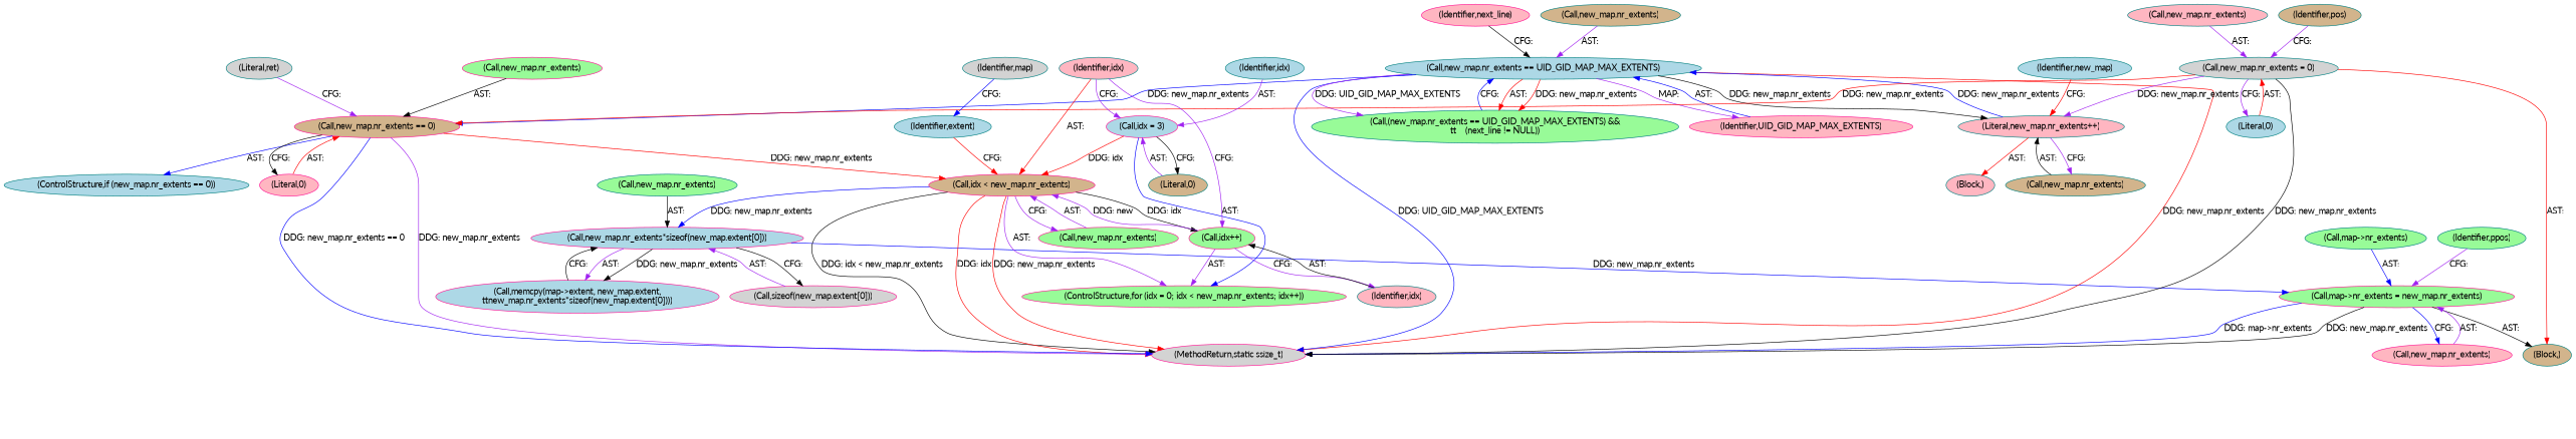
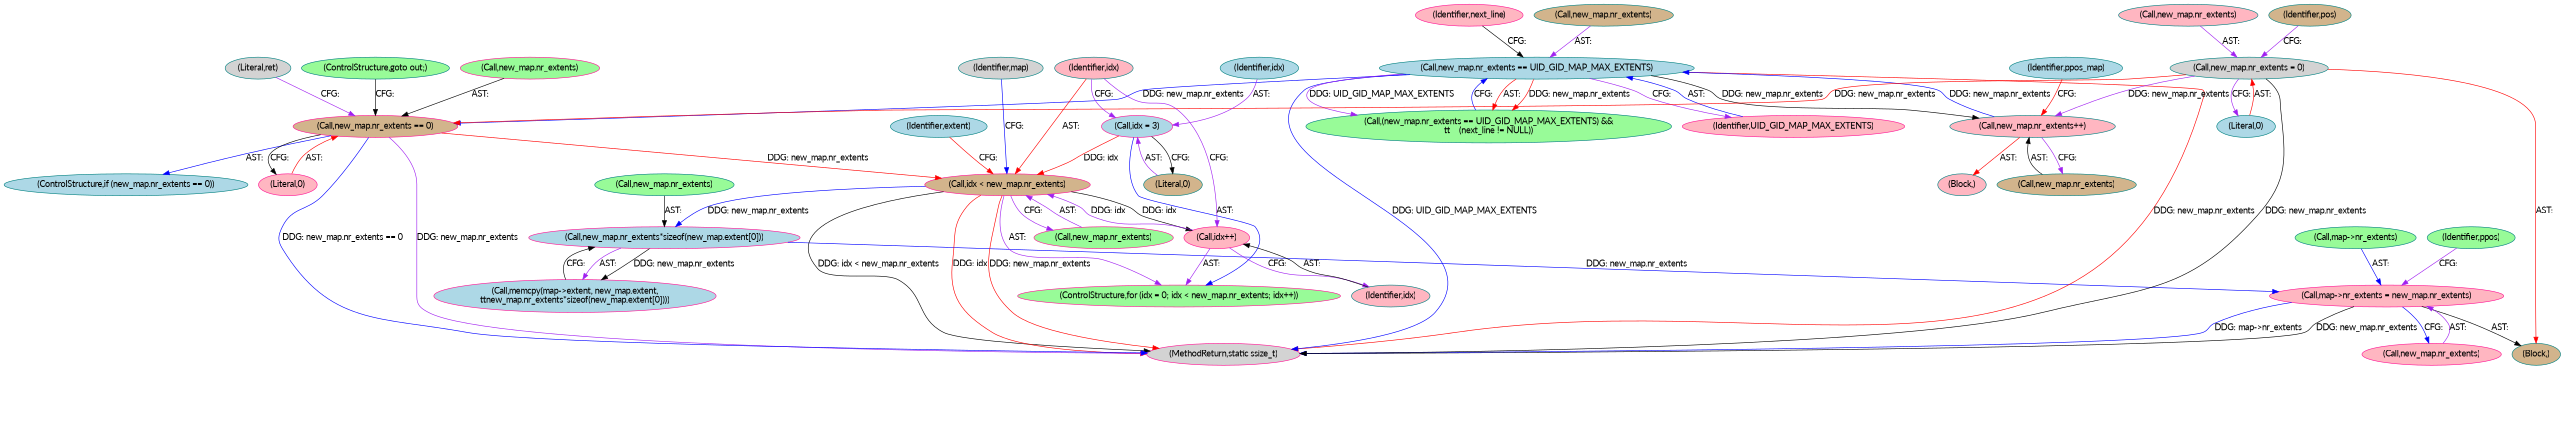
  digraph {
    fontname=Lato
    node [color=teal fillcolor=lightpink fontname=Lato style=filled]
    edge [color=purple fontname=Lato]
-   n1 [color=deeppink fillcolor=palegreen label="(Call,map->nr_extents = new_map.nr_extents)"]
+   n1 [color=deeppink label="(Call,map->nr_extents = new_map.nr_extents)"]
    n2 [color=deeppink fillcolor=lightgrey label="(MethodReturn,static ssize_t)"]
    n3 [color=deeppink label="(Call,new_map.nr_extents)"]
    n4 [fillcolor=tan label="(Block,)"]
    n5 [color=deeppink fillcolor=lightblue label="(Call,new_map.nr_extents*sizeof(new_map.extent[0]))"]
    n6 [color=deeppink fillcolor=lightblue label="(Call,memcpy(map->extent, new_map.extent,\n\t\tnew_map.nr_extents*sizeof(new_map.extent[0])))"]
-   n7 [color=deeppink fillcolor=lightgrey label="(Call,sizeof(new_map.extent[0]))"]
    n8 [color=deeppink fillcolor=tan label="(Call,idx < new_map.nr_extents)"]
-   n9 [color=deeppink fillcolor=palegreen label="(Call,idx++)"]
+   n9 [color=deeppink label="(Call,idx++)"]
    n10 [color=deeppink fillcolor=palegreen label="(Call,new_map.nr_extents)"]
    n11 [color=deeppink fillcolor=palegreen label="(ControlStructure,for (idx = 0; idx < new_map.nr_extents; idx++))"]
    n12 [label="(Identifier,idx)"]
    n13 [color=deeppink fillcolor=lightblue label="(Call,idx = 3)"]
    n14 [fillcolor=tan label="(Literal,0)"]
    n15 [color=deeppink fillcolor=tan label="(Call,new_map.nr_extents == 0)"]
    n16 [fillcolor=lightblue label="(ControlStructure,if (new_map.nr_extents == 0))"]
    n17 [color=deeppink label="(Literal,0)"]
    n18 [fillcolor=lightblue label="(Call,new_map.nr_extents == UID_GID_MAP_MAX_EXTENTS)"]
-   n19 [label="(Literal,new_map.nr_extents++)"]
+   n19 [label="(Call,new_map.nr_extents++)"]
    n20 [fillcolor=palegreen label="(Call,(new_map.nr_extents == UID_GID_MAP_MAX_EXTENTS) &&\n\t\t    (next_line != NULL))"]
    n21 [color=deeppink label="(Identifier,UID_GID_MAP_MAX_EXTENTS)"]
    n22 [fillcolor=tan label="(Call,new_map.nr_extents)"]
    n23 [label="(Block,)"]
    n24 [fillcolor=lightgrey label="(Call,new_map.nr_extents = 0)"]
    n25 [fillcolor=lightblue label="(Literal,0)"]
    n26 [fillcolor=lightblue label="(Identifier,idx)"]
    n27 [color=deeppink fillcolor=palegreen label="(Call,new_map.nr_extents)"]
    n28 [label="(Call,new_map.nr_extents)"]
    n29 [fillcolor=lightblue label="(Identifier,extent)"]
    n30 [color=deeppink label="(Identifier,next_line)"]
    n31 [fillcolor=palegreen label="(Identifier,ppos)"]
    n32 [fillcolor=tan label="(Identifier,pos)"]
    n33 [label="(Identifier,idx)"]
-   n34 [fillcolor=lightblue label="(Identifier,new_map)"]
+   n34 [fillcolor=lightblue label="(Identifier,ppos_map)"]
    n35 [fillcolor=tan label="(Call,new_map.nr_extents)"]
    n36 [fillcolor=lightgrey label="(Identifier,map)"]
    n37 [fillcolor=palegreen label="(Call,map->nr_extents)"]
    n38 [fillcolor=lightgrey label="(Literal,ret)"]
    n39 [fillcolor=palegreen label="(Call,new_map.nr_extents)"]
+   n40 [fillcolor=palegreen label="(ControlStructure,goto out;)"]
    n1 -> n2 [color=black label="DDG: new_map.nr_extents"]
    n1 -> n2 [color=blue label="DDG: map->nr_extents"]
    n1 -> n3 [color=blue label="CFG: "]
    n1 -> n4 [color=black label="AST: "]
    n3 -> n1 [label="AST: "]
    n5 -> n1 [color=blue label="DDG: new_map.nr_extents"]
    n5 -> n6 [label="AST: "]
    n5 -> n6 [color=black label="DDG: new_map.nr_extents"]
-   n5 -> n7 [color=black label="CFG: "]
    n6 -> n5 [color=black label="CFG: "]
-   n7 -> n5 [label="AST: "]
    n8 -> n2 [color=black label="DDG: idx < new_map.nr_extents"]
    n8 -> n2 [color=red label="DDG: idx"]
    n8 -> n2 [color=red label="DDG: new_map.nr_extents"]
    n8 -> n5 [color=blue label="DDG: new_map.nr_extents"]
    n8 -> n9 [color=black label="DDG: idx"]
    n8 -> n10 [label="CFG: "]
    n8 -> n11 [label="AST: "]
-   n9 -> n8 [label="DDG: new"]
+   n9 -> n8 [label="DDG: idx"]
    n9 -> n11 [label="AST: "]
    n9 -> n12 [label="CFG: "]
    n10 -> n8 [label="AST: "]
    n12 -> n9 [color=black label="AST: "]
    n13 -> n8 [color=red label="DDG: idx"]
    n13 -> n11 [color=blue label="AST: "]
    n13 -> n14 [color=black label="CFG: "]
    n14 -> n13 [label="AST: "]
    n15 -> n2 [label="DDG: new_map.nr_extents"]
    n15 -> n2 [color=blue label="DDG: new_map.nr_extents == 0"]
    n15 -> n8 [color=red label="DDG: new_map.nr_extents"]
    n15 -> n16 [color=blue label="AST: "]
    n15 -> n17 [color=black label="CFG: "]
    n17 -> n15 [color=red label="AST: "]
    n18 -> n2 [color=red label="DDG: new_map.nr_extents"]
    n18 -> n2 [color=blue label="DDG: UID_GID_MAP_MAX_EXTENTS"]
    n18 -> n15 [color=blue label="DDG: new_map.nr_extents"]
    n18 -> n19 [color=black label="DDG: new_map.nr_extents"]
    n18 -> n20 [color=red label="AST: "]
    n18 -> n20 [color=red label="DDG: new_map.nr_extents"]
    n18 -> n20 [label="DDG: UID_GID_MAP_MAX_EXTENTS"]
-   n18 -> n21 [label="MAP: "]
+   n18 -> n21 [label="CFG: "]
    n19 -> n18 [color=blue label="DDG: new_map.nr_extents"]
    n19 -> n22 [label="CFG: "]
    n19 -> n23 [color=red label="AST: "]
    n20 -> n18 [color=blue label="CFG: "]
    n21 -> n18 [color=blue label="AST: "]
    n22 -> n19 [color=black label="AST: "]
    n24 -> n2 [color=black label="DDG: new_map.nr_extents"]
    n24 -> n4 [color=red label="AST: "]
    n24 -> n15 [color=red label="DDG: new_map.nr_extents"]
    n24 -> n19 [label="DDG: new_map.nr_extents"]
    n24 -> n25 [label="CFG: "]
    n25 -> n24 [color=red label="AST: "]
    n26 -> n13 [label="AST: "]
    n27 -> n15 [color=black label="AST: "]
    n28 -> n24 [label="AST: "]
    n29 -> n8 [color=red label="CFG: "]
    n30 -> n18 [color=black label="CFG: "]
    n31 -> n1 [label="CFG: "]
    n32 -> n24 [label="CFG: "]
    n33 -> n8 [color=red label="AST: "]
    n33 -> n9 [label="CFG: "]
    n33 -> n13 [label="CFG: "]
    n34 -> n19 [color=red label="CFG: "]
    n35 -> n18 [label="AST: "]
-   n36 -> n29 [color=blue label="CFG: "]
+   n36 -> n8 [color=blue label="CFG: "]
    n37 -> n1 [color=blue label="AST: "]
    n38 -> n15 [label="CFG: "]
    n39 -> n5 [color=black label="AST: "]
+   n40 -> n15 [color=black label="CFG: "]
  }
